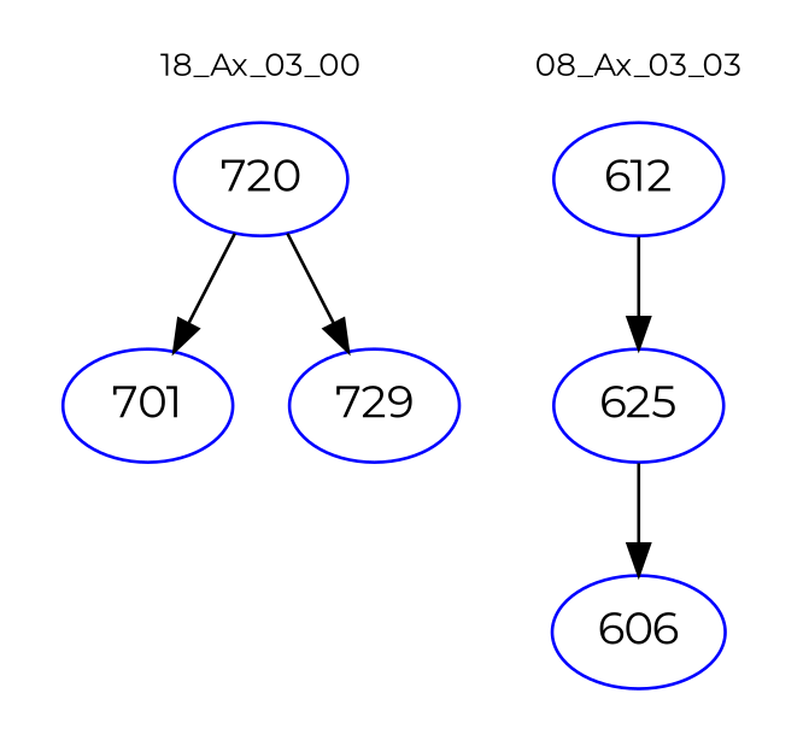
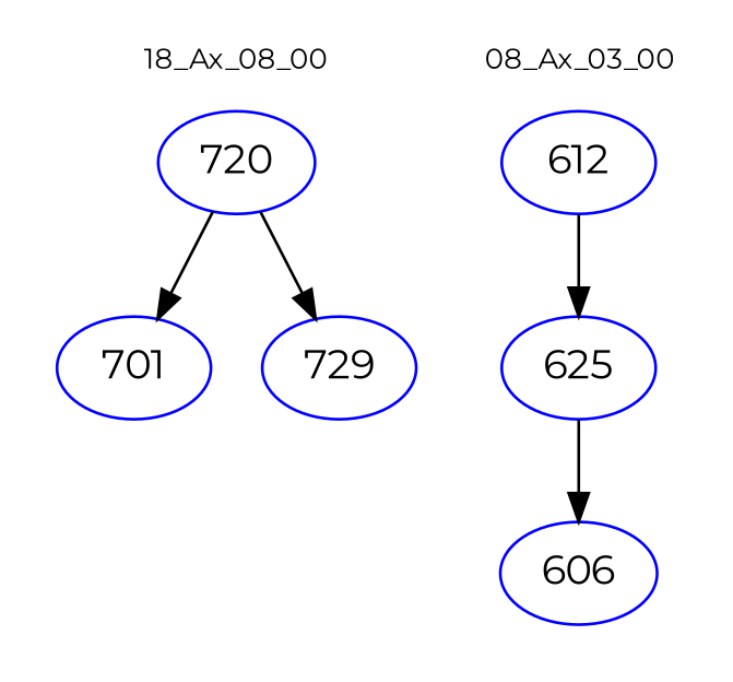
  digraph {
    fontname=Montserrat
    node [color=blue fontname=Montserrat]
    edge [color=black fontname=Montserrat]
    n1 [label=720]
    n2 [label=701]
    n3 [label=729]
    n4 [label=612]
    n5 [label=606]
    n6 [label=625]
    subgraph cluster_1 {
      color=white
      fontsize=10
-     label="18_Ax_03_00"
+     label="18_Ax_08_00"
      n1
      n2
      n3
    }
    subgraph cluster_2 {
      color=white
      fontsize=10
-     label="08_Ax_03_03"
+     label="08_Ax_03_00"
      n4
      n5
      n6
    }
    n1 -> n2
    n1 -> n3
    n4 -> n6
    n6 -> n5
  }
